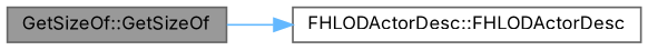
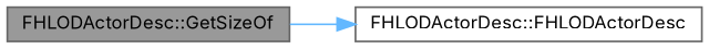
  digraph {
    rankdir=LR
    fontname=Inter
    node [fontname=Inter fontsize=10 shape=box style=filled]
-   n1 [color=gray40 fillcolor=grey60 fontcolor=black height=0.2 label="GetSizeOf::GetSizeOf" width=0.4]
+   n1 [color=gray40 fillcolor=grey60 fontcolor=black height=0.2 label="FHLODActorDesc::GetSizeOf" width=0.4]
    n2 [color=grey40 fillcolor=white height=0.2 label="FHLODActorDesc::FHLODActorDesc" width=0.4]
    n1 -> n2 [color=steelblue1 fontname=Inter fontsize=10 labelfontname=Helvetica labelfontsize=10 style=solid]
  }
